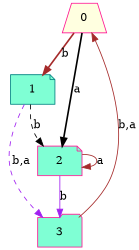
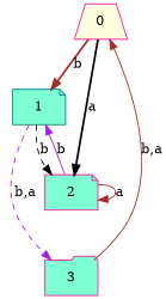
  digraph {
    d2tdocpreamble="\usetikzlibrary{automata}"
    d2tfigpreamble="\tikzstyle{every state}= [ draw=blue!50,very thick,fill=blue!20]  \tikzstyle{auto}= [fill=white]"
    ranksep=0.5
    node [color=deeppink fillcolor=aquamarine shape=note style="state,filled"]
    edge [color=brown lblstyle=auto style=solid topath="bend right"]
    n1 [fillcolor=lightyellow label=0 shape=trapezium style="state, initial,filled"]
    n2 [color=teal label=1 style="state, accepting,filled"]
    n3 [label=2]
    n4 [label=3 shape=folder]
    n1 -> n2 [label=b style=bold]
    n1 -> n3 [color=black label=a style=bold]
    n2 -> n3 [color=black label=b style=dashed]
    n2 -> n4 [color=purple label="b,a" style=dashed]
-   n3 -> n4 [color=purple label=b]
+   n3 -> n2 [color=purple label=b]
    n3 -> n3 [label=a topath="loop above"]
    n4 -> n1 [label="b,a"]
  }
